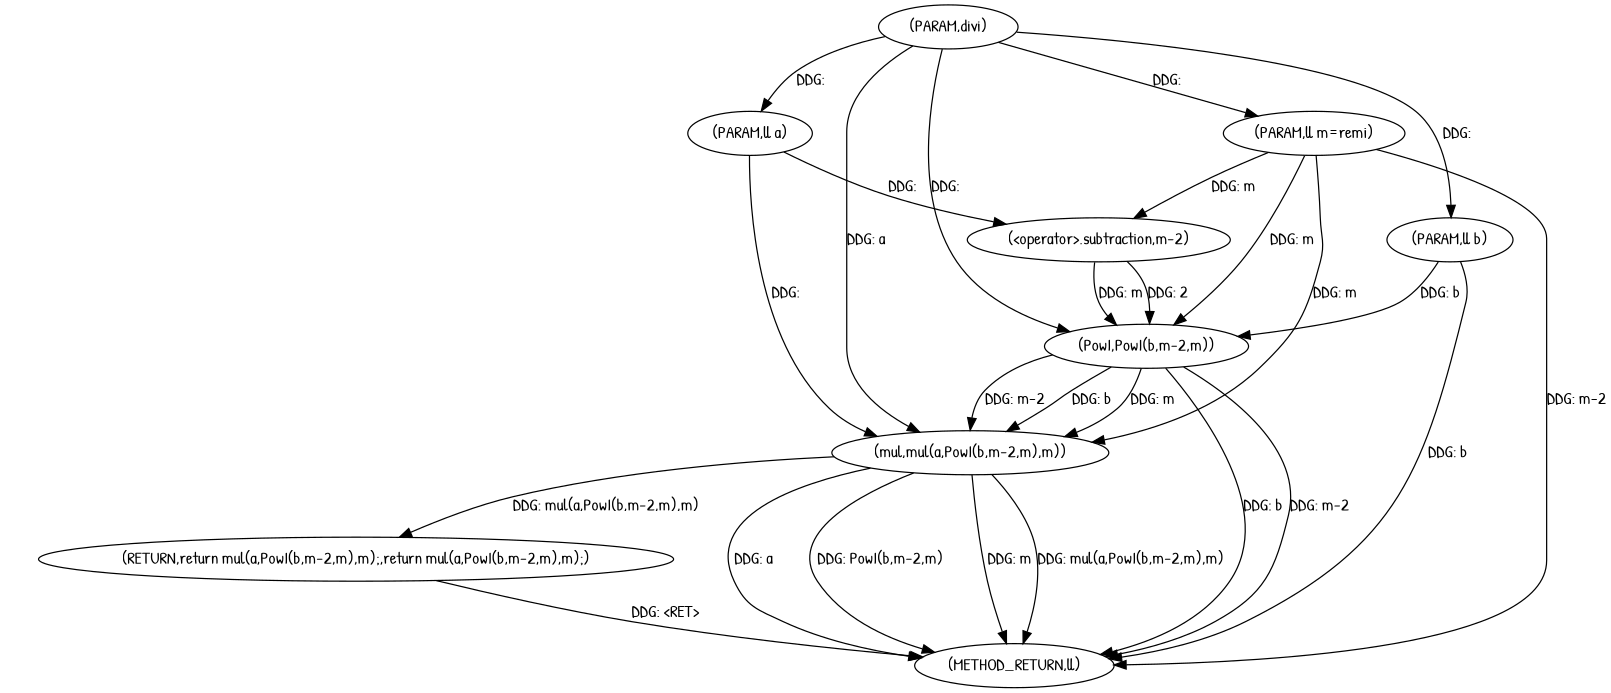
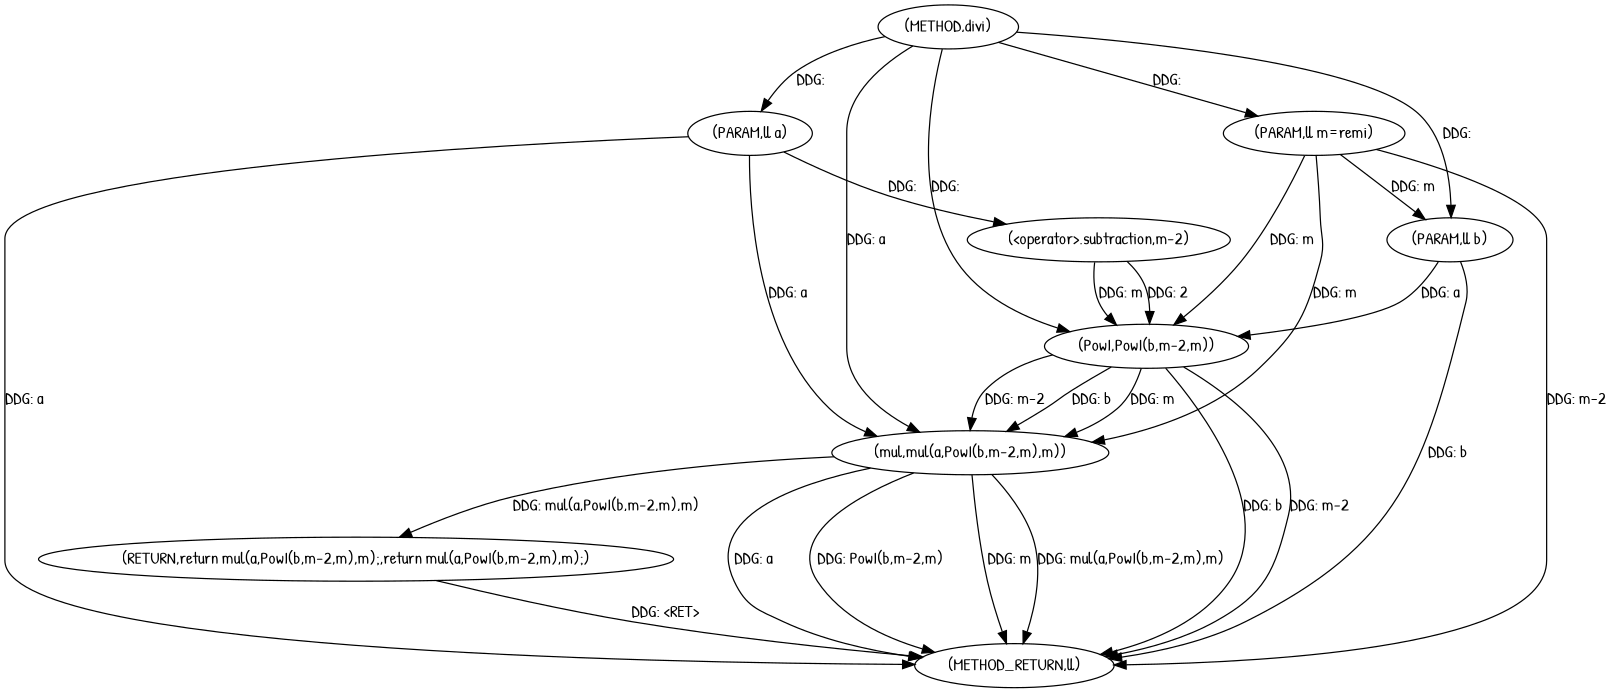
  digraph {
    fontname="Patrick Hand"
    node [fontname="Patrick Hand"]
    edge [fontname="Patrick Hand"]
-   n1 [label="(PARAM,divi)"]
+   n1 [label="(METHOD,divi)"]
    n2 [label="(PARAM,ll a)"]
    n3 [label="(PARAM,ll b)"]
    n4 [label="(PARAM,ll m=remi)"]
    n5 [label="(mul,mul(a,PowI(b,m-2,m),m))"]
    n6 [label="(PowI,PowI(b,m-2,m))"]
    n7 [label="(<operator>.subtraction,m-2)"]
    n8 [label="(METHOD_RETURN,ll)"]
    n9 [label="(RETURN,return mul(a,PowI(b,m-2,m),m);,return mul(a,PowI(b,m-2,m),m);)"]
    n1 -> n2 [label="DDG: "]
    n1 -> n3 [label="DDG: "]
    n1 -> n4 [label="DDG: "]
    n1 -> n5 [label="DDG: a"]
    n1 -> n6 [label="DDG: "]
-   n2 -> n5 [label="DDG: "]
+   n2 -> n5 [label="DDG: a"]
    n2 -> n7 [label="DDG: "]
-   n3 -> n6 [label="DDG: b"]
+   n2 -> n8 [label="DDG: a"]
+   n3 -> n6 [label="DDG: a"]
    n3 -> n8 [label="DDG: b"]
    n4 -> n5 [label="DDG: m"]
    n4 -> n6 [label="DDG: m"]
-   n4 -> n7 [label="DDG: m"]
+   n4 -> n3 [label="DDG: m"]
    n4 -> n8 [label="DDG: m-2"]
    n5 -> n8 [label="DDG: a"]
    n5 -> n8 [label="DDG: PowI(b,m-2,m)"]
    n5 -> n8 [label="DDG: m"]
    n5 -> n8 [label="DDG: mul(a,PowI(b,m-2,m),m)"]
    n5 -> n9 [label="DDG: mul(a,PowI(b,m-2,m),m)"]
    n6 -> n5 [label="DDG: m"]
    n6 -> n5 [label="DDG: m-2"]
    n6 -> n5 [label="DDG: b"]
    n6 -> n8 [label="DDG: b"]
    n6 -> n8 [label="DDG: m-2"]
    n7 -> n6 [label="DDG: m"]
    n7 -> n6 [label="DDG: 2"]
    n9 -> n8 [label="DDG: <RET>"]
  }
